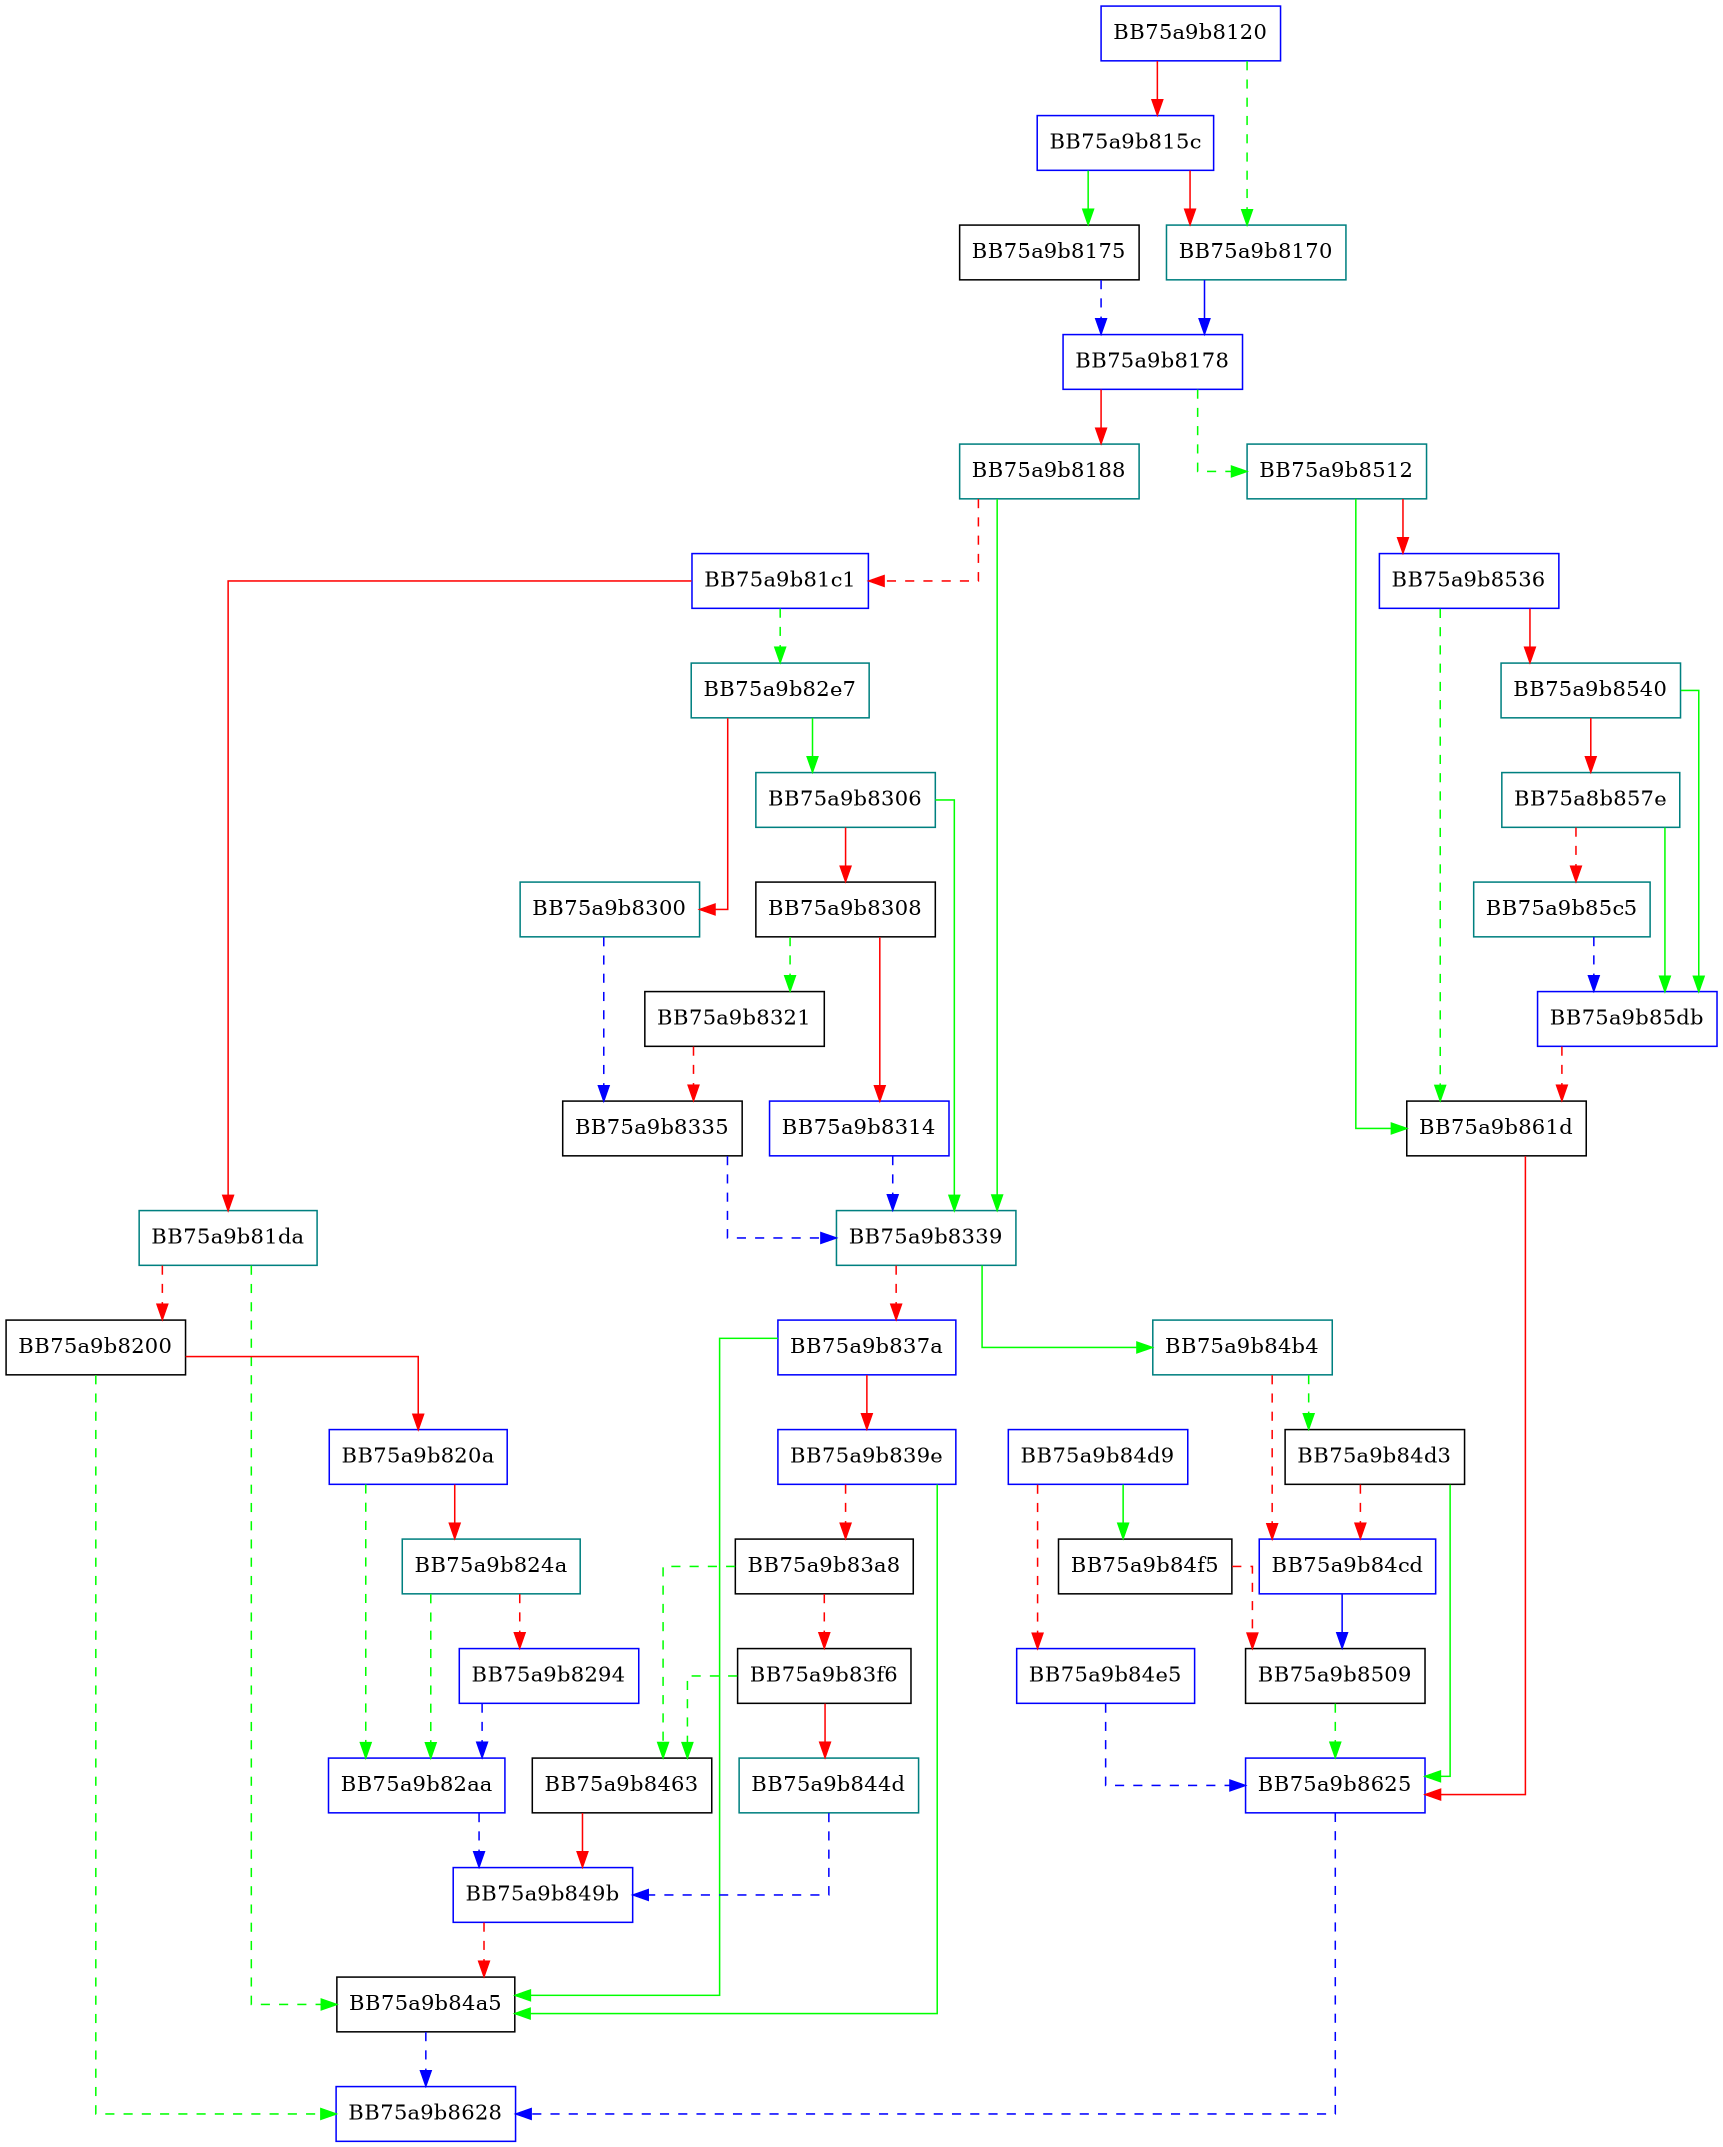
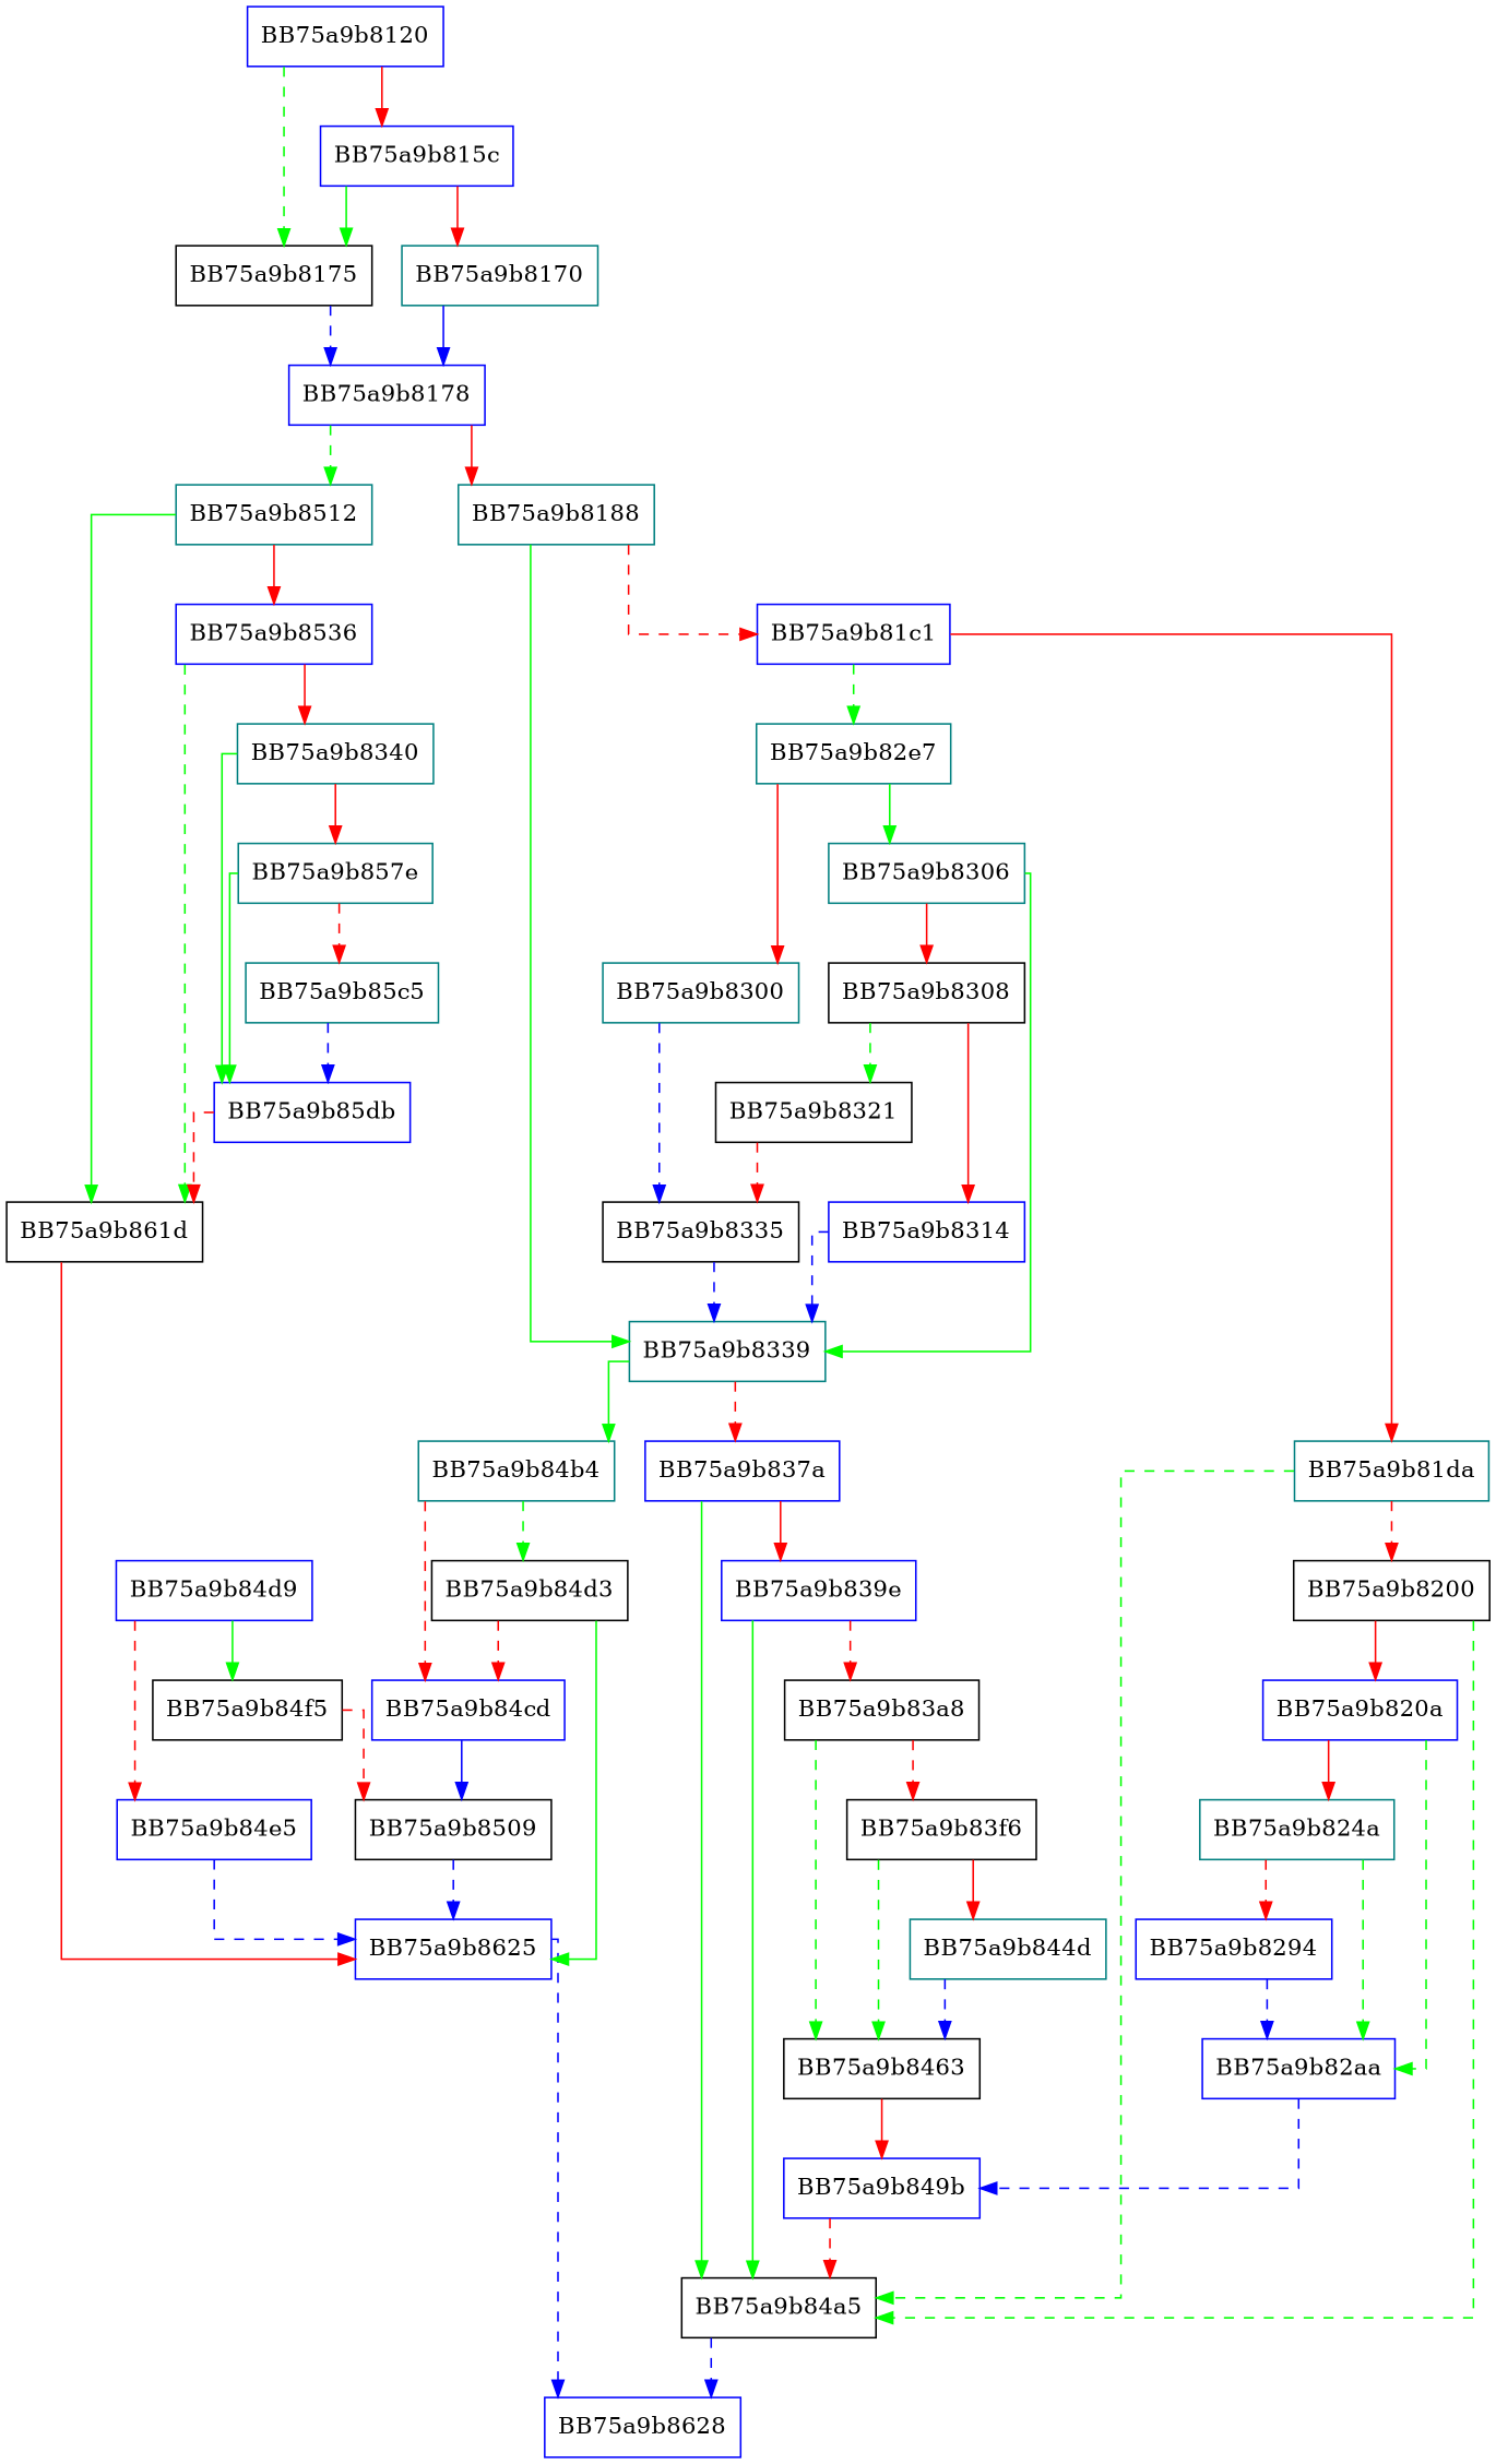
  digraph {
    splines=ortho
    node [color=blue shape=box]
    edge [color=red style=dashed]
    BB75a9b8175 [color=black]
    BB75a9b8120
    BB75a9b815c
    BB75a9b8178
    BB75a9b8170 [color=teal]
    BB75a9b8512 [color=teal]
    BB75a9b8188 [color=teal]
    BB75a9b861d [color=black]
    BB75a9b8536
    BB75a9b8339 [color=teal]
    BB75a9b81c1
    BB75a9b8625
-   BB75a9b8540 [color=teal]
+   BB75a9b8540 [color=teal label=BB75a9b8340]
    BB75a9b84b4 [color=teal]
    BB75a9b837a
    BB75a9b82e7 [color=teal]
    BB75a9b81da [color=teal]
    BB75a9b84d3 [color=black]
    BB75a9b84cd
    BB75a9b84a5 [color=black]
    BB75a9b839e
    BB75a9b8306 [color=teal]
    BB75a9b8300 [color=teal]
    BB75a9b8200 [color=black]
    BB75a9b8308 [color=black]
    BB75a9b8335 [color=black]
    BB75a9b8628
    BB75a9b820a
    BB75a9b82aa
    BB75a9b824a [color=teal]
    BB75a9b849b
    BB75a9b8294
    BB75a9b8321 [color=black]
    BB75a9b8314
    BB75a9b8509 [color=black]
    BB75a9b83a8 [color=black]
    BB75a9b8463 [color=black]
    BB75a9b83f6 [color=black]
    BB75a9b844d [color=teal]
    BB75a9b84f5 [color=black]
    BB75a9b84d9
    BB75a9b84e5
    BB75a9b85db
-   BB75a9b857e [color=teal label=BB75a8b857e]
+   BB75a9b857e [color=teal]
    BB75a9b85c5 [color=teal]
    BB75a9b8175 -> BB75a9b8178 [color=blue]
-   BB75a9b8120 -> BB75a9b8170 [color=green]
+   BB75a9b8120 -> BB75a9b8175 [color=green]
    BB75a9b8120 -> BB75a9b815c [style=solid]
    BB75a9b815c -> BB75a9b8175 [color=green style=solid]
    BB75a9b815c -> BB75a9b8170 [style=solid]
    BB75a9b8178 -> BB75a9b8512 [color=green]
    BB75a9b8178 -> BB75a9b8188 [style=solid]
    BB75a9b8170 -> BB75a9b8178 [color=blue style=solid]
    BB75a9b8512 -> BB75a9b861d [color=green style=solid]
    BB75a9b8512 -> BB75a9b8536 [style=solid]
    BB75a9b8188 -> BB75a9b8339 [color=green style=solid]
    BB75a9b8188 -> BB75a9b81c1
    BB75a9b861d -> BB75a9b8625 [style=solid]
    BB75a9b8536 -> BB75a9b861d [color=green]
    BB75a9b8536 -> BB75a9b8540 [style=solid]
    BB75a9b8339 -> BB75a9b84b4 [color=green style=solid]
    BB75a9b8339 -> BB75a9b837a
    BB75a9b81c1 -> BB75a9b82e7 [color=green]
    BB75a9b81c1 -> BB75a9b81da [style=solid]
    BB75a9b8625 -> BB75a9b8628 [color=blue]
    BB75a9b8540 -> BB75a9b85db [color=green style=solid]
    BB75a9b8540 -> BB75a9b857e [style=solid]
    BB75a9b84b4 -> BB75a9b84d3 [color=green]
    BB75a9b84b4 -> BB75a9b84cd
    BB75a9b837a -> BB75a9b84a5 [color=green style=solid]
    BB75a9b837a -> BB75a9b839e [style=solid]
    BB75a9b82e7 -> BB75a9b8306 [color=green style=solid]
    BB75a9b82e7 -> BB75a9b8300 [style=solid]
    BB75a9b81da -> BB75a9b84a5 [color=green]
    BB75a9b81da -> BB75a9b8200
    BB75a9b84d3 -> BB75a9b8625 [color=green style=solid]
    BB75a9b84d3 -> BB75a9b84cd
    BB75a9b84cd -> BB75a9b8509 [color=blue style=solid]
    BB75a9b84a5 -> BB75a9b8628 [color=blue]
    BB75a9b839e -> BB75a9b84a5 [color=green style=solid]
    BB75a9b839e -> BB75a9b83a8
    BB75a9b8306 -> BB75a9b8339 [color=green style=solid]
    BB75a9b8306 -> BB75a9b8308 [style=solid]
    BB75a9b8300 -> BB75a9b8335 [color=blue]
-   BB75a9b8200 -> BB75a9b8628 [color=green]
+   BB75a9b8200 -> BB75a9b84a5 [color=green]
    BB75a9b8200 -> BB75a9b820a [style=solid]
    BB75a9b8308 -> BB75a9b8321 [color=green]
    BB75a9b8308 -> BB75a9b8314 [style=solid]
    BB75a9b8335 -> BB75a9b8339 [color=blue]
    BB75a9b820a -> BB75a9b82aa [color=green]
    BB75a9b820a -> BB75a9b824a [style=solid]
    BB75a9b82aa -> BB75a9b849b [color=blue]
    BB75a9b824a -> BB75a9b82aa [color=green]
    BB75a9b824a -> BB75a9b8294
    BB75a9b849b -> BB75a9b84a5
    BB75a9b8294 -> BB75a9b82aa [color=blue]
    BB75a9b8321 -> BB75a9b8335
    BB75a9b8314 -> BB75a9b8339 [color=blue]
-   BB75a9b8509 -> BB75a9b8625 [color=green]
+   BB75a9b8509 -> BB75a9b8625 [color=blue]
    BB75a9b83a8 -> BB75a9b8463 [color=green]
    BB75a9b83a8 -> BB75a9b83f6
    BB75a9b8463 -> BB75a9b849b [style=solid]
    BB75a9b83f6 -> BB75a9b8463 [color=green]
    BB75a9b83f6 -> BB75a9b844d [style=solid]
-   BB75a9b844d -> BB75a9b849b [color=blue]
+   BB75a9b844d -> BB75a9b8463 [color=blue]
    BB75a9b84f5 -> BB75a9b8509
    BB75a9b84d9 -> BB75a9b84f5 [color=green style=solid]
    BB75a9b84d9 -> BB75a9b84e5
    BB75a9b84e5 -> BB75a9b8625 [color=blue]
    BB75a9b85db -> BB75a9b861d
    BB75a9b857e -> BB75a9b85db [color=green style=solid]
    BB75a9b857e -> BB75a9b85c5
    BB75a9b85c5 -> BB75a9b85db [color=blue]
  }
